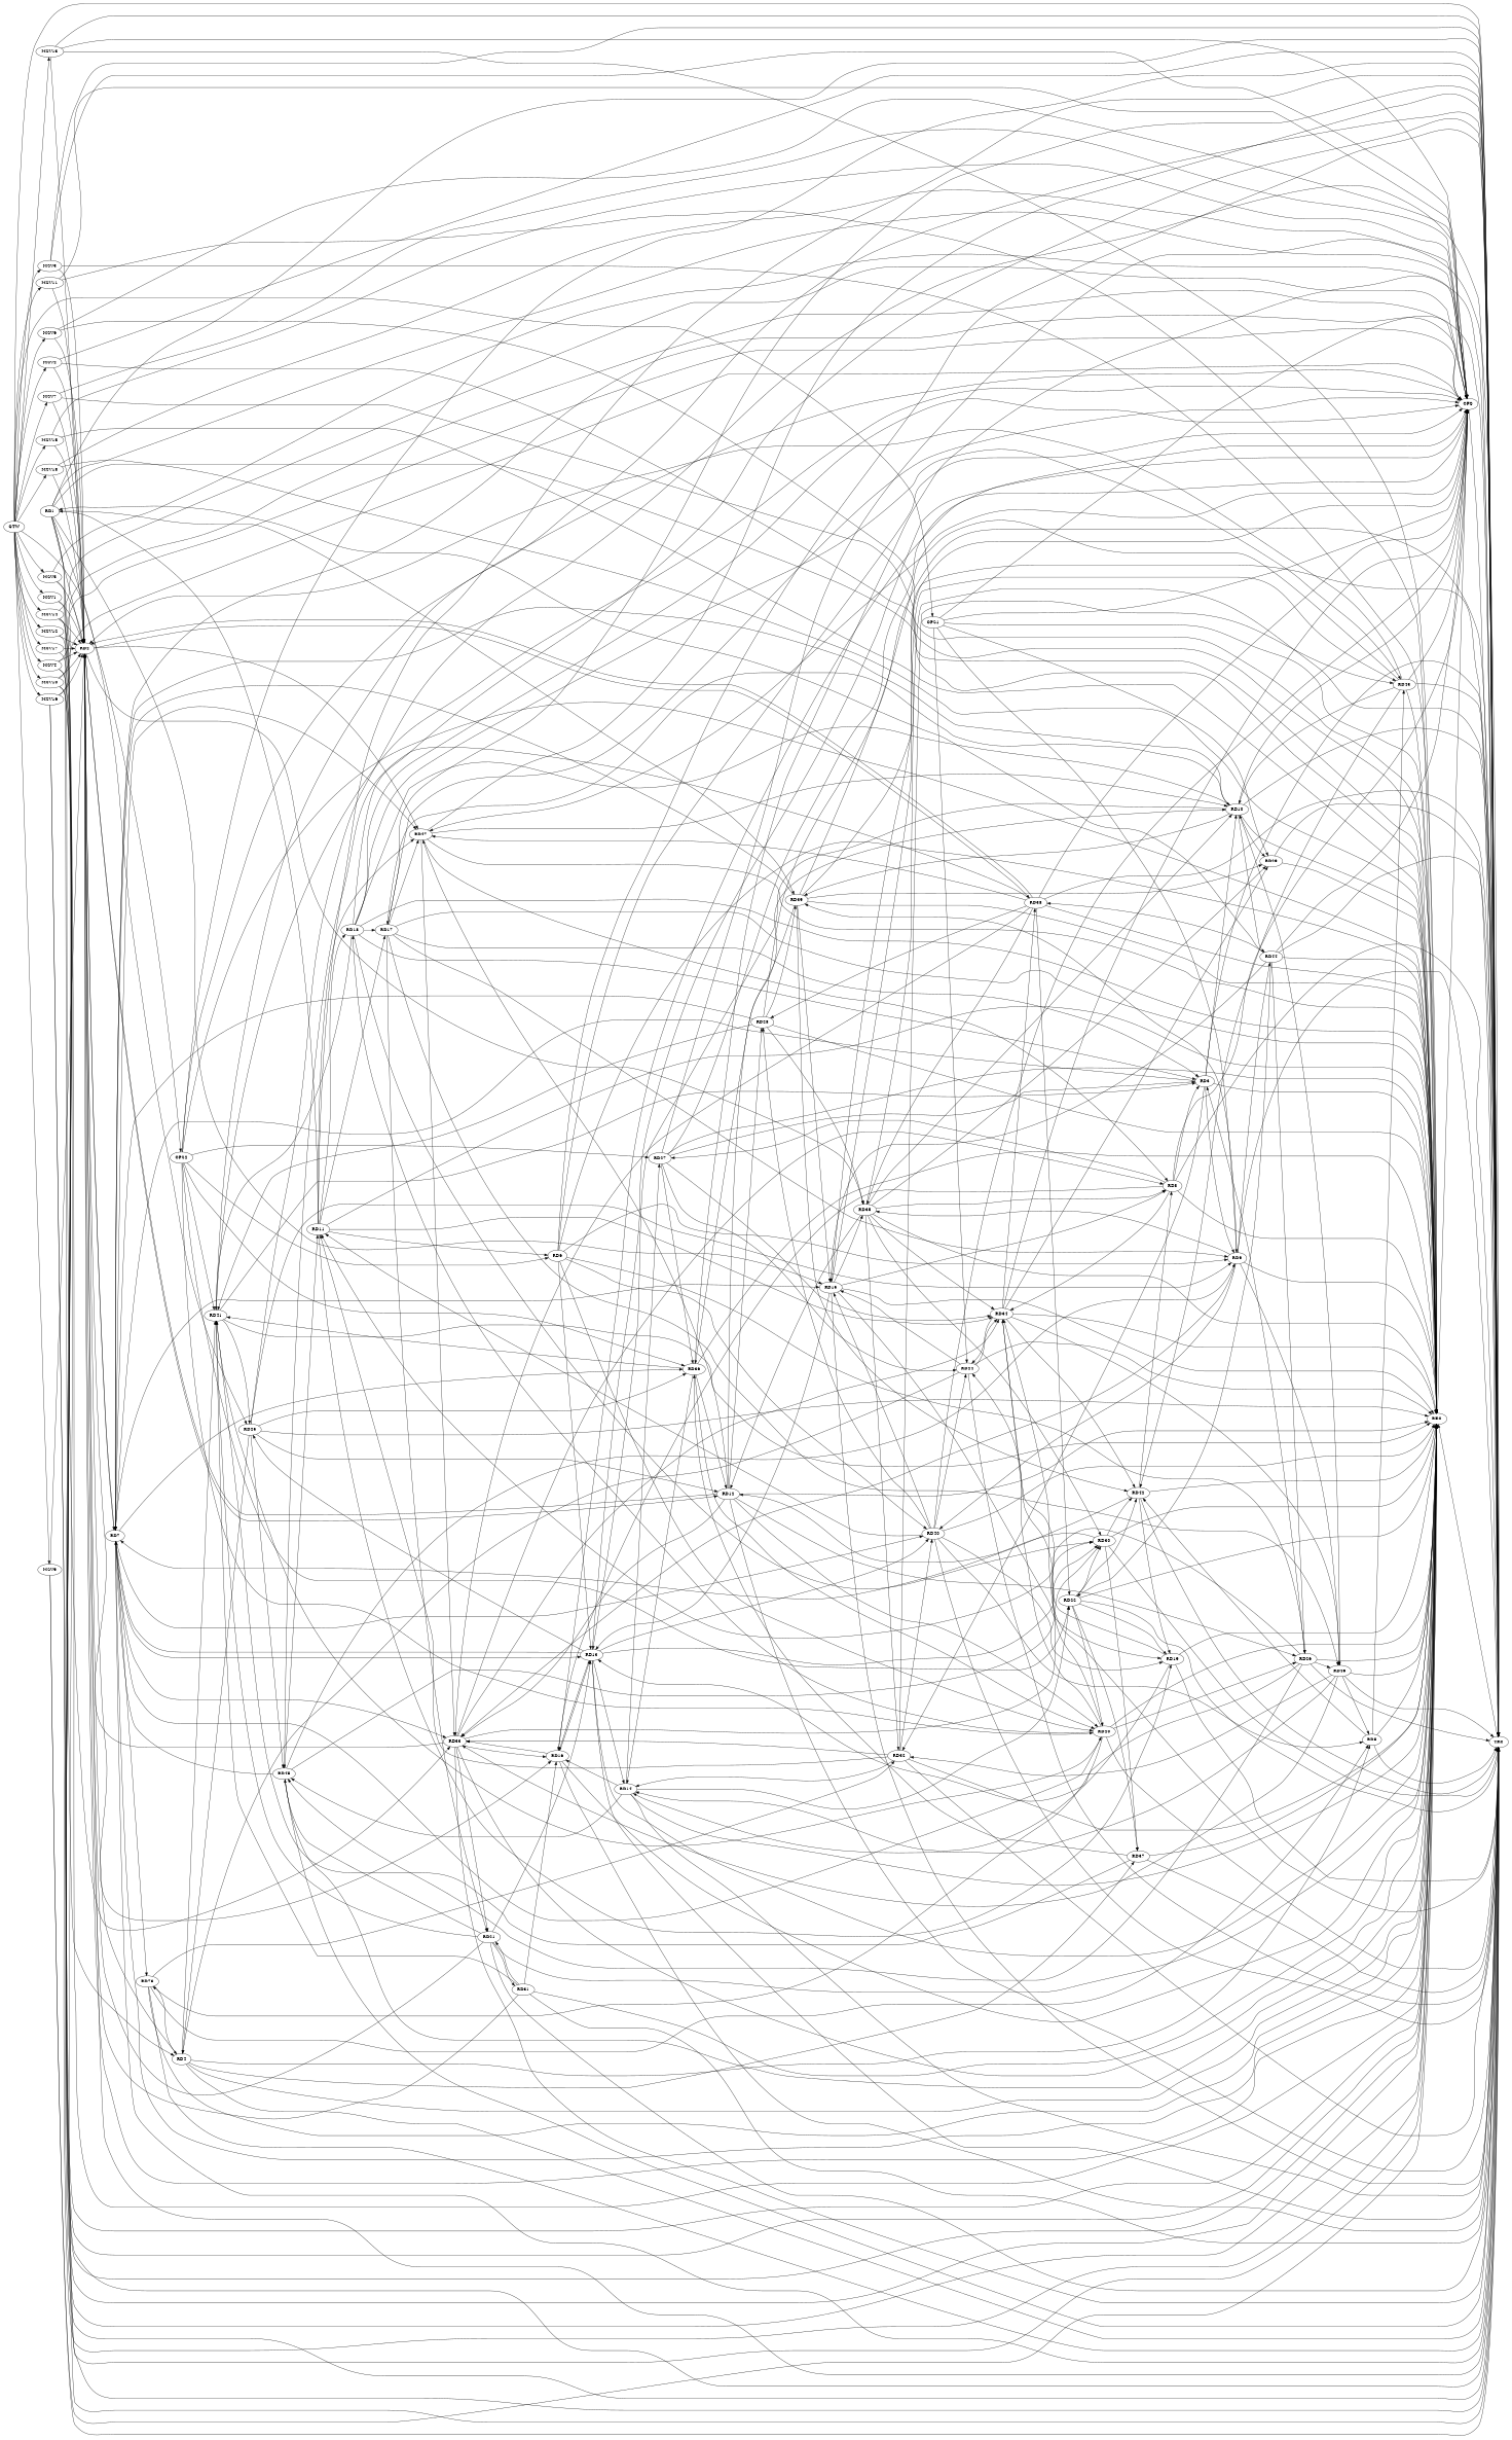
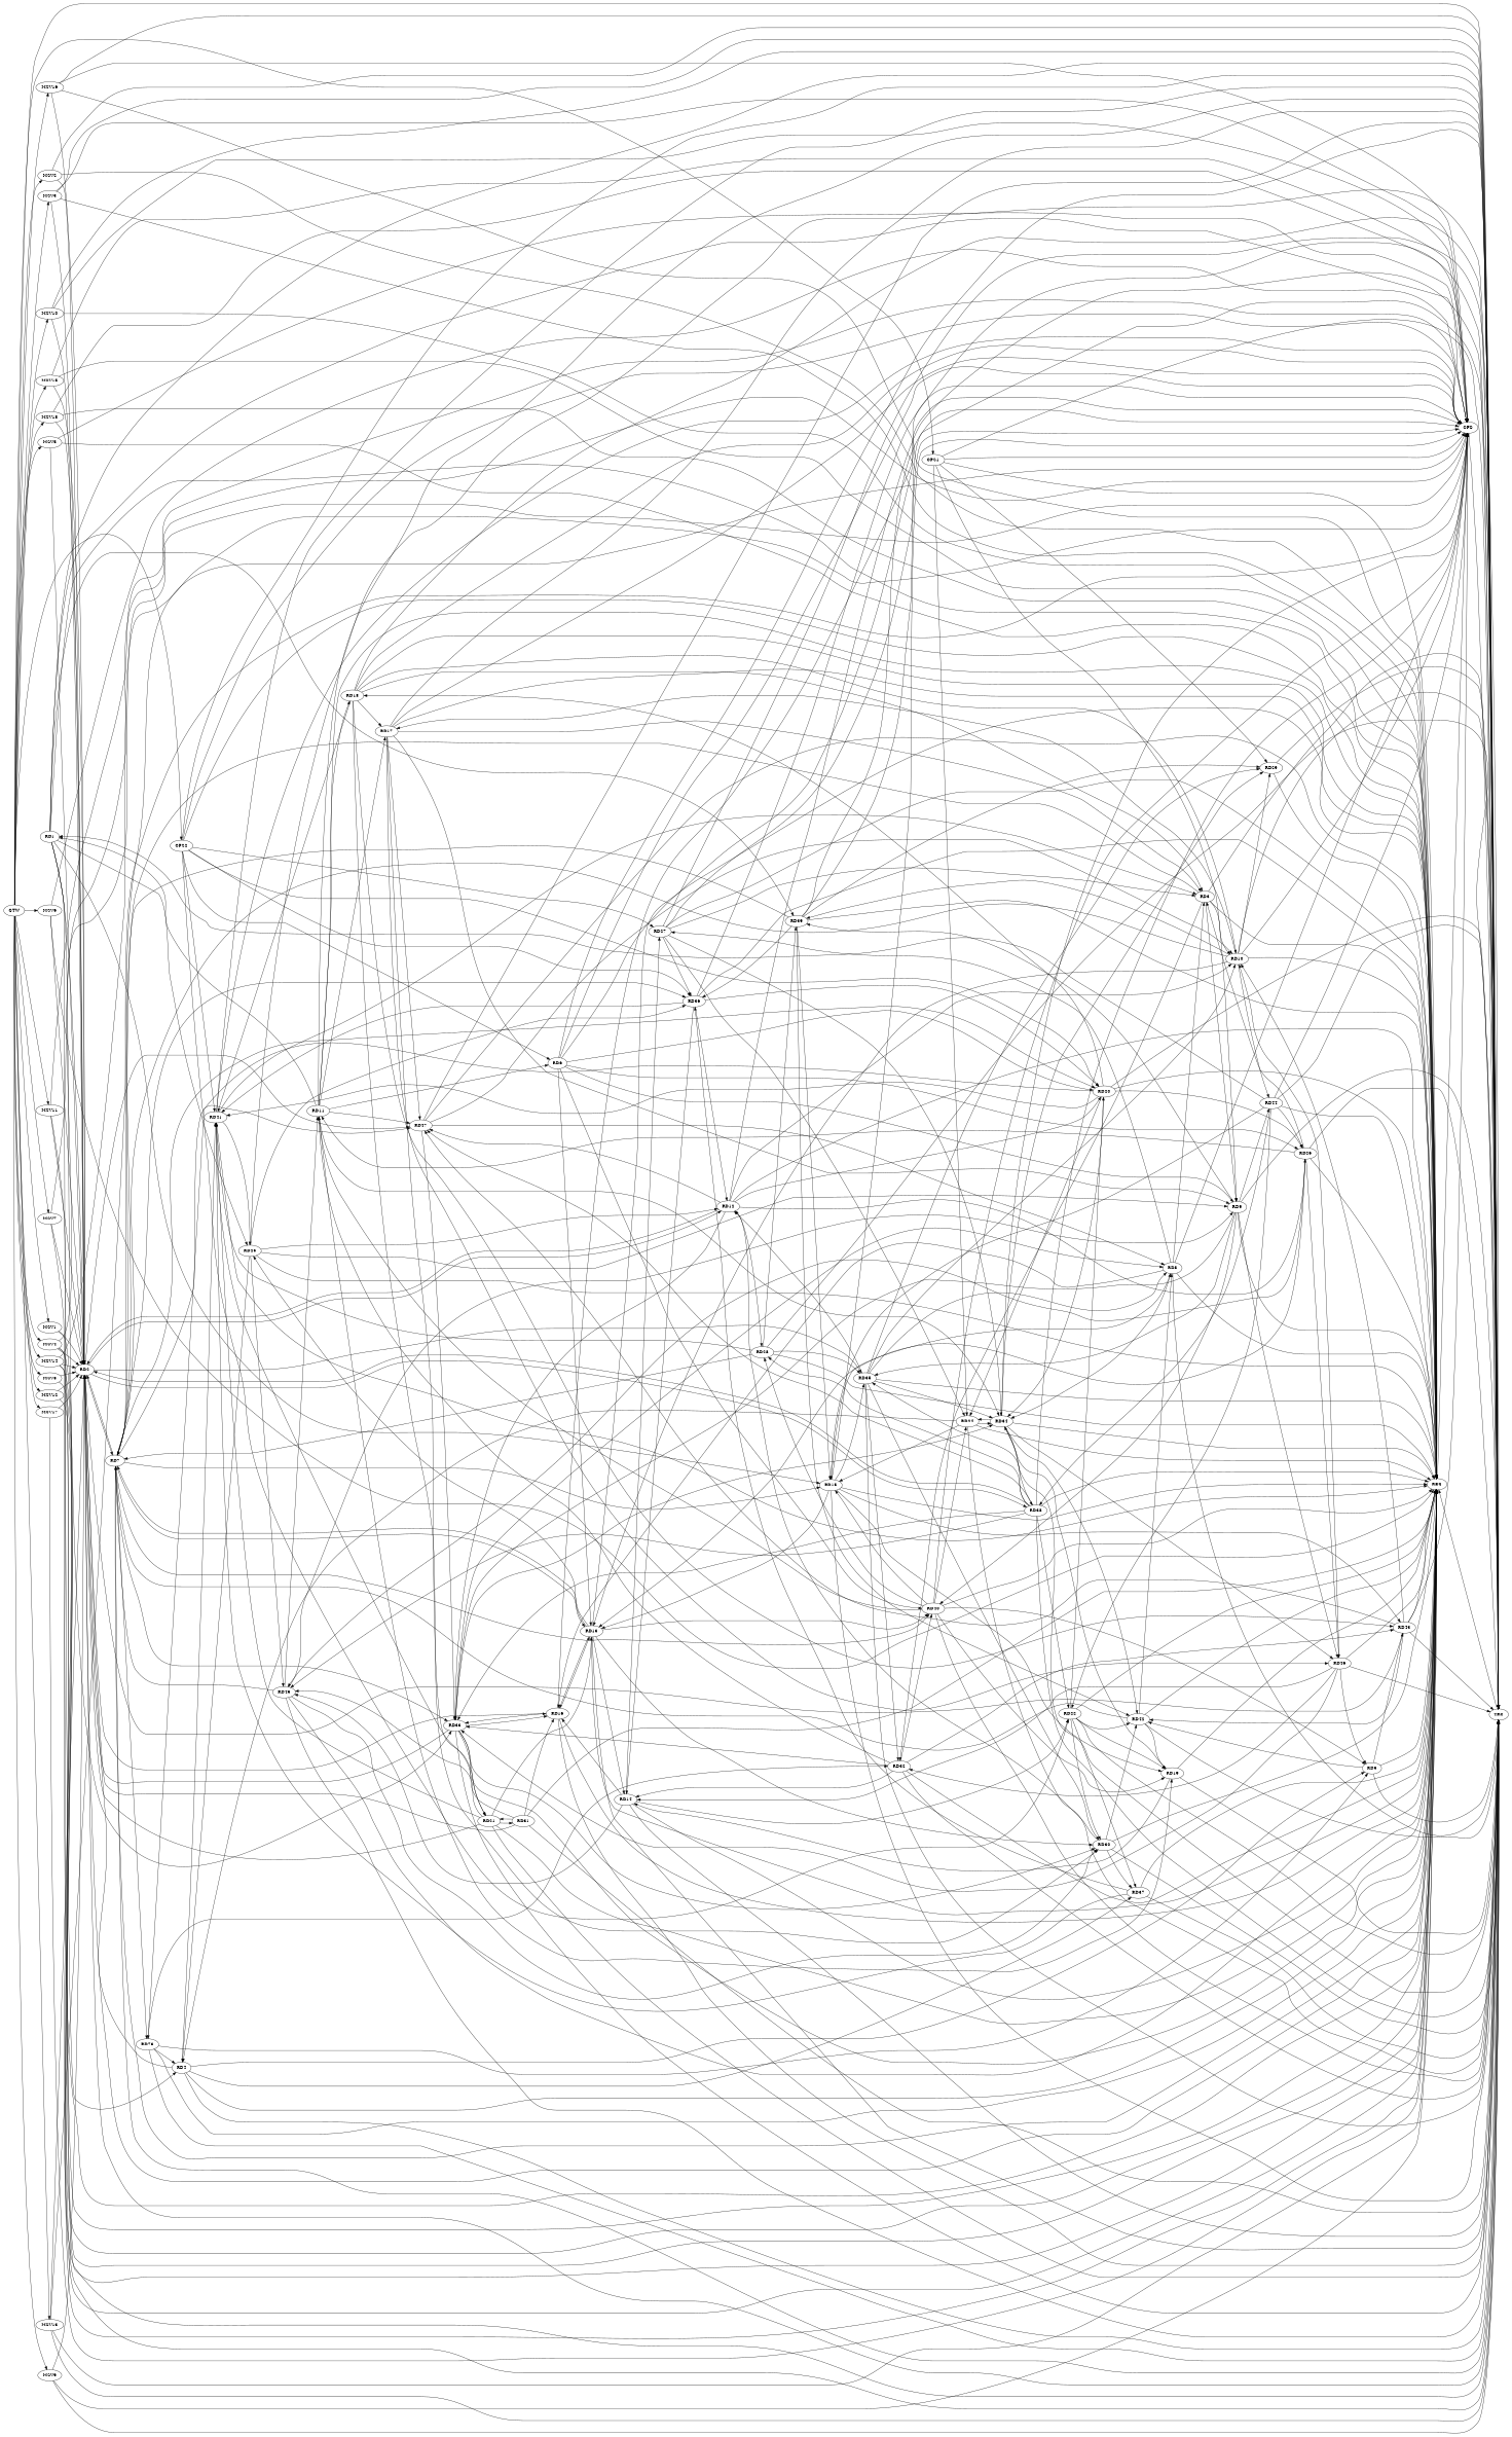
  strict digraph {
    rankdir=LR
    n1 [label=RD1]
    n2 [label=RD2]
    n3 [label=RD4]
    n4 [label=RD15]
    n5 [label=RD25]
    n6 [label=RD33]
    n7 [label=RD39]
    n8 [label=REG]
    n9 [label=CFG]
    n10 [label=TRC]
    n11 [label=RD7]
    n12 [label=RD12]
    n13 [label=RD16]
    n14 [label=RD35]
    n15 [label=RD38]
    n16 [label=RD47]
    n17 [label=RD5]
    n18 [label=RD37]
    n19 [label=RD41]
    n20 [label=RD43]
    n21 [label=RD13]
    n22 [label=RD8]
    n23 [label=RD19]
    n24 [label=RD9]
    n25 [label=RD36]
    n26 [label=RD45]
    n27 [label=RD34]
    n28 [label=RD30]
    n29 [label=RD21]
    n30 [label=RD42]
    n31 [label=RD29]
    n32 [label=RD20]
    n33 [label=RD40]
    n34 [label=RD73]
    n35 [label=RD10]
    n36 [label=RD26]
    n37 [label=RD28]
    n38 [label=RD32]
    n39 [label=RD22]
    n40 [label=RD3]
    n41 [label=RD44]
    n42 [label=RD46]
    n43 [label=RD17]
    n44 [label=RD11]
    n45 [label=RD14]
    n46 [label=RD6]
    n47 [label=RD18]
    n48 [label=RD24]
    n49 [label=RD27]
    n50 [label=RD31]
    n51 [label=CPS1]
    n52 [label=CPS2]
    n53 [label=GTW]
    n54 [label=MSV1]
    n55 [label=MSV2]
    n56 [label=MSV3]
    n57 [label=MSV4]
    n58 [label=MSV5]
    n59 [label=MSV6]
    n60 [label=MSV7]
+   n61 [label=MSV8]
    n62 [label=MSV9]
    n63 [label=MSV10]
    n64 [label=MSV11]
    n65 [label=MSV12]
    n66 [label=MSV13]
    n67 [label=MSV14]
    n68 [label=MSV15]
    n69 [label=MSV16]
    n70 [label=MSV17]
    n71 [label=MSV18]
    n1 -> n2
    n1 -> n3
    n1 -> n4
    n1 -> n5
    n1 -> n6
    n1 -> n7
    n1 -> n8
    n1 -> n9
    n1 -> n10
    n2 -> n8
    n2 -> n10
    n2 -> n11
    n2 -> n12
    n2 -> n13
    n2 -> n14
    n2 -> n15
    n2 -> n16
    n3 -> n2
    n3 -> n8
    n3 -> n10
    n3 -> n17
    n3 -> n18
    n3 -> n19
    n4 -> n8
    n4 -> n9
    n4 -> n10
    n4 -> n14
    n4 -> n20
    n4 -> n21
    n4 -> n22
    n4 -> n23
    n5 -> n3
    n5 -> n8
    n5 -> n10
    n5 -> n12
    n5 -> n24
    n5 -> n25
    n5 -> n26
    n6 -> n2
    n6 -> n8
    n6 -> n10
    n6 -> n13
    n6 -> n22
    n6 -> n27
    n6 -> n28
    n6 -> n29
    n7 -> n4
    n7 -> n8
    n7 -> n9
    n7 -> n10
    n7 -> n11
    n7 -> n25
    n7 -> n30
    n7 -> n31
    n8 -> n9
    n9 -> n10
    n10 -> n8
    n11 -> n2
    n11 -> n4
    n11 -> n6
    n11 -> n8
    n11 -> n9
    n11 -> n10
    n11 -> n16
    n11 -> n21
    n11 -> n25
    n11 -> n32
    n11 -> n33
    n11 -> n34
    n12 -> n2
    n12 -> n6
    n12 -> n8
    n12 -> n10
    n12 -> n16
    n12 -> n32
    n12 -> n35
    n12 -> n36
    n12 -> n37
    n13 -> n6
    n13 -> n8
    n13 -> n9
    n13 -> n10
    n13 -> n21
    n14 -> n8
    n14 -> n10
    n14 -> n12
    n14 -> n22
    n14 -> n27
    n14 -> n28
    n14 -> n31
    n14 -> n35
    n14 -> n38
    n15 -> n2
    n15 -> n6
    n15 -> n8
    n15 -> n9
    n15 -> n10
    n15 -> n14
    n15 -> n16
    n15 -> n26
    n15 -> n37
    n15 -> n39
    n16 -> n6
    n16 -> n8
    n16 -> n10
    n16 -> n22
    n16 -> n35
    n17 -> n8
    n17 -> n10
    n17 -> n20
    n17 -> n30
    n18 -> n8
    n18 -> n10
    n18 -> n19
    n18 -> n25
    n19 -> n5
    n19 -> n8
    n19 -> n9
    n19 -> n10
    n19 -> n40
    n20 -> n2
    n20 -> n8
    n20 -> n9
    n20 -> n10
    n20 -> n16
    n20 -> n30
    n20 -> n35
    n21 -> n5
    n21 -> n8
    n21 -> n9
    n21 -> n10
    n21 -> n11
    n21 -> n13
    n21 -> n28
    n21 -> n33
    n21 -> n45
    n22 -> n8
    n22 -> n9
    n22 -> n10
    n22 -> n13
    n22 -> n27
    n22 -> n40
    n22 -> n49
    n23 -> n8
    n23 -> n10
    n23 -> n27
    n23 -> n45
    n24 -> n6
    n24 -> n7
    n24 -> n8
    n24 -> n10
    n24 -> n14
    n24 -> n33
    n24 -> n41
    n24 -> n42
    n25 -> n8
    n25 -> n10
    n25 -> n12
    n25 -> n19
    n25 -> n32
    n25 -> n45
    n26 -> n8
    n26 -> n10
    n26 -> n11
    n26 -> n24
    n26 -> n28
    n26 -> n44
    n27 -> n8
    n27 -> n9
    n27 -> n10
    n27 -> n15
    n27 -> n30
    n27 -> n31
    n27 -> n42
    n27 -> n48
    n28 -> n8
    n28 -> n10
    n28 -> n12
    n28 -> n18
    n28 -> n30
    n29 -> n2
    n29 -> n8
    n29 -> n10
    n29 -> n19
    n29 -> n21
    n29 -> n26
    n29 -> n50
    n30 -> n8
    n30 -> n10
    n30 -> n11
    n30 -> n22
    n30 -> n23
    n31 -> n8
    n31 -> n10
    n32 -> n8
    n32 -> n10
    n32 -> n19
    n32 -> n27
    n32 -> n34
    n32 -> n36
    n32 -> n47
    n32 -> n48
    n33 -> n4
    n33 -> n8
    n33 -> n9
    n33 -> n10
    n33 -> n17
    n33 -> n23
    n33 -> n37
    n33 -> n44
    n33 -> n48
    n34 -> n3
    n34 -> n8
    n34 -> n10
    n34 -> n17
    n34 -> n38
    n35 -> n7
    n35 -> n8
    n35 -> n9
    n35 -> n10
    n35 -> n11
    n35 -> n21
    n35 -> n31
    n35 -> n41
    n35 -> n43
    n36 -> n8
    n36 -> n10
    n36 -> n21
    n36 -> n26
    n36 -> n40
    n36 -> n42
    n36 -> n44
    n37 -> n7
    n37 -> n8
    n37 -> n10
    n37 -> n11
    n37 -> n14
    n37 -> n19
    n38 -> n6
    n38 -> n8
    n38 -> n10
    n38 -> n20
    n38 -> n33
    n38 -> n44
    n38 -> n45
    n39 -> n8
    n39 -> n10
    n39 -> n18
    n39 -> n23
    n39 -> n28
    n39 -> n30
    n39 -> n32
    n40 -> n8
    n40 -> n10
    n40 -> n11
    n40 -> n24
    n40 -> n35
    n40 -> n38
    n41 -> n1
    n41 -> n4
    n41 -> n8
    n41 -> n9
    n41 -> n10
    n41 -> n15
    n41 -> n36
    n41 -> n39
    n42 -> n6
    n42 -> n8
    n42 -> n10
    n42 -> n17
    n42 -> n35
    n42 -> n38
    n42 -> n45
    n43 -> n8
    n43 -> n9
    n43 -> n10
    n43 -> n16
    n43 -> n24
    n43 -> n29
    n43 -> n40
    n43 -> n42
    n44 -> n1
    n44 -> n8
    n44 -> n10
    n44 -> n16
    n44 -> n23
    n44 -> n27
    n44 -> n43
    n44 -> n46
    n44 -> n47
    n45 -> n8
    n45 -> n10
    n45 -> n13
    n45 -> n26
    n45 -> n39
    n45 -> n49
    n46 -> n8
    n46 -> n9
    n46 -> n10
    n46 -> n21
    n46 -> n24
    n46 -> n32
    n46 -> n33
    n46 -> n36
    n47 -> n8
    n47 -> n9
    n47 -> n10
    n47 -> n19
    n47 -> n20
    n47 -> n28
    n47 -> n35
    n47 -> n40
    n47 -> n43
    n48 -> n3
    n48 -> n4
    n48 -> n8
    n48 -> n10
    n48 -> n27
    n49 -> n8
    n49 -> n9
    n49 -> n10
    n49 -> n25
    n49 -> n27
    n49 -> n40
    n49 -> n48
    n50 -> n2
    n50 -> n8
    n50 -> n10
    n50 -> n13
    n50 -> n19
    n50 -> n29
    n51 -> n8
    n51 -> n9
    n51 -> n10
    n51 -> n24
    n51 -> n31
    n51 -> n48
    n52 -> n8
    n52 -> n9
    n52 -> n10
    n52 -> n19
    n52 -> n25
    n52 -> n32
    n52 -> n39
    n52 -> n46
    n52 -> n49
    n53 -> n10
    n53 -> n51
    n53 -> n52
    n53 -> n54
    n53 -> n55
    n53 -> n56
    n53 -> n57
    n53 -> n58
    n53 -> n59
    n53 -> n60
+   n53 -> n61
    n53 -> n62
    n53 -> n63
    n53 -> n64
    n53 -> n65
    n53 -> n66
    n53 -> n67
    n53 -> n68
    n53 -> n69
    n53 -> n70
    n53 -> n71
    n54 -> n2
    n54 -> n8
    n55 -> n2
    n55 -> n8
    n55 -> n10
    n56 -> n2
    n56 -> n8
    n56 -> n9
    n56 -> n10
    n57 -> n2
    n57 -> n8
    n57 -> n9
    n57 -> n10
    n58 -> n2
    n58 -> n8
    n58 -> n9
    n59 -> n2
    n59 -> n8
    n59 -> n9
    n60 -> n2
    n60 -> n8
    n60 -> n9
+   n61 -> n2
+   n61 -> n8
    n62 -> n2
    n62 -> n8
    n62 -> n10
    n63 -> n2
    n63 -> n8
    n63 -> n9
    n63 -> n10
    n64 -> n2
    n64 -> n8
    n64 -> n9
    n65 -> n2
    n65 -> n8
    n66 -> n2
    n66 -> n8
    n66 -> n9
    n66 -> n10
    n67 -> n2
    n67 -> n8
    n67 -> n9
    n67 -> n10
    n68 -> n2
    n68 -> n8
    n68 -> n9
    n69 -> n2
    n69 -> n8
    n69 -> n9
    n69 -> n10
    n70 -> n2
    n70 -> n8
    n71 -> n2
    n71 -> n8
    n71 -> n9
  }
